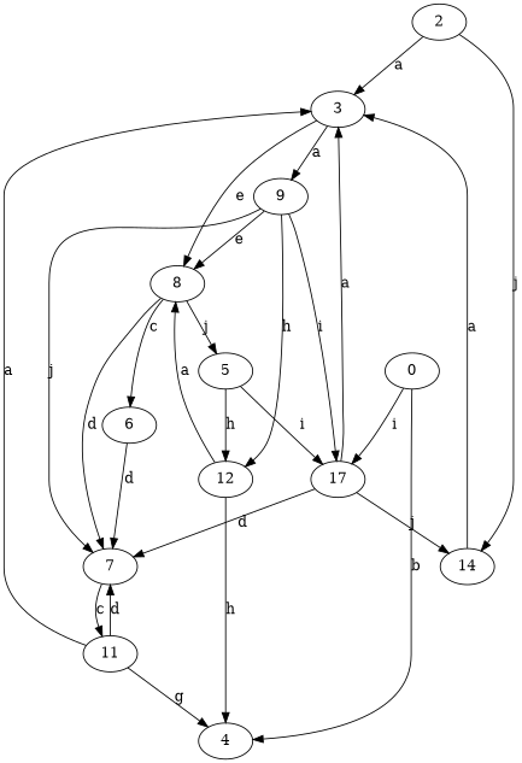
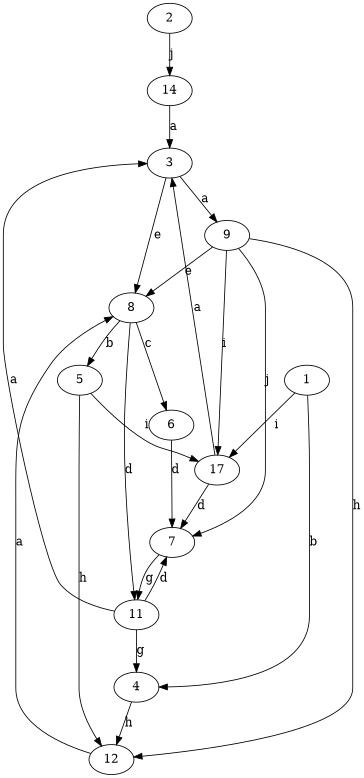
  strict digraph {
    2
    3
    14
    8
    9
    5
    6
    7
    12
    n10 [label=17]
    4
    11
-   1 [label=0]
-   2 -> 3 [label=a]
+   1
    2 -> 14 [label=j]
    3 -> 8 [label=e]
    3 -> 9 [label=a]
    14 -> 3 [label=a]
-   8 -> 5 [label=j]
+   8 -> 5 [label=b]
    8 -> 6 [label=c]
-   8 -> 7 [label=d]
+   8 -> 11 [label=d]
    9 -> 8 [label=e]
    9 -> 7 [label=j]
    9 -> 12 [label=h]
    9 -> n10 [label=i]
    5 -> 12 [label=h]
    5 -> n10 [label=i]
    6 -> 7 [label=d]
-   7 -> 11 [label=c]
+   7 -> 11 [label=g]
    12 -> 8 [label=a]
    n10 -> 3 [label=a]
-   n10 -> 14 [label=j]
    n10 -> 7 [label=d]
-   12 -> 4 [label=h]
+   4 -> 12 [label=h]
    11 -> 3 [label=a]
    11 -> 7 [label=d]
    11 -> 4 [label=g]
    1 -> n10 [label=i]
    1 -> 4 [label=b]
  }
